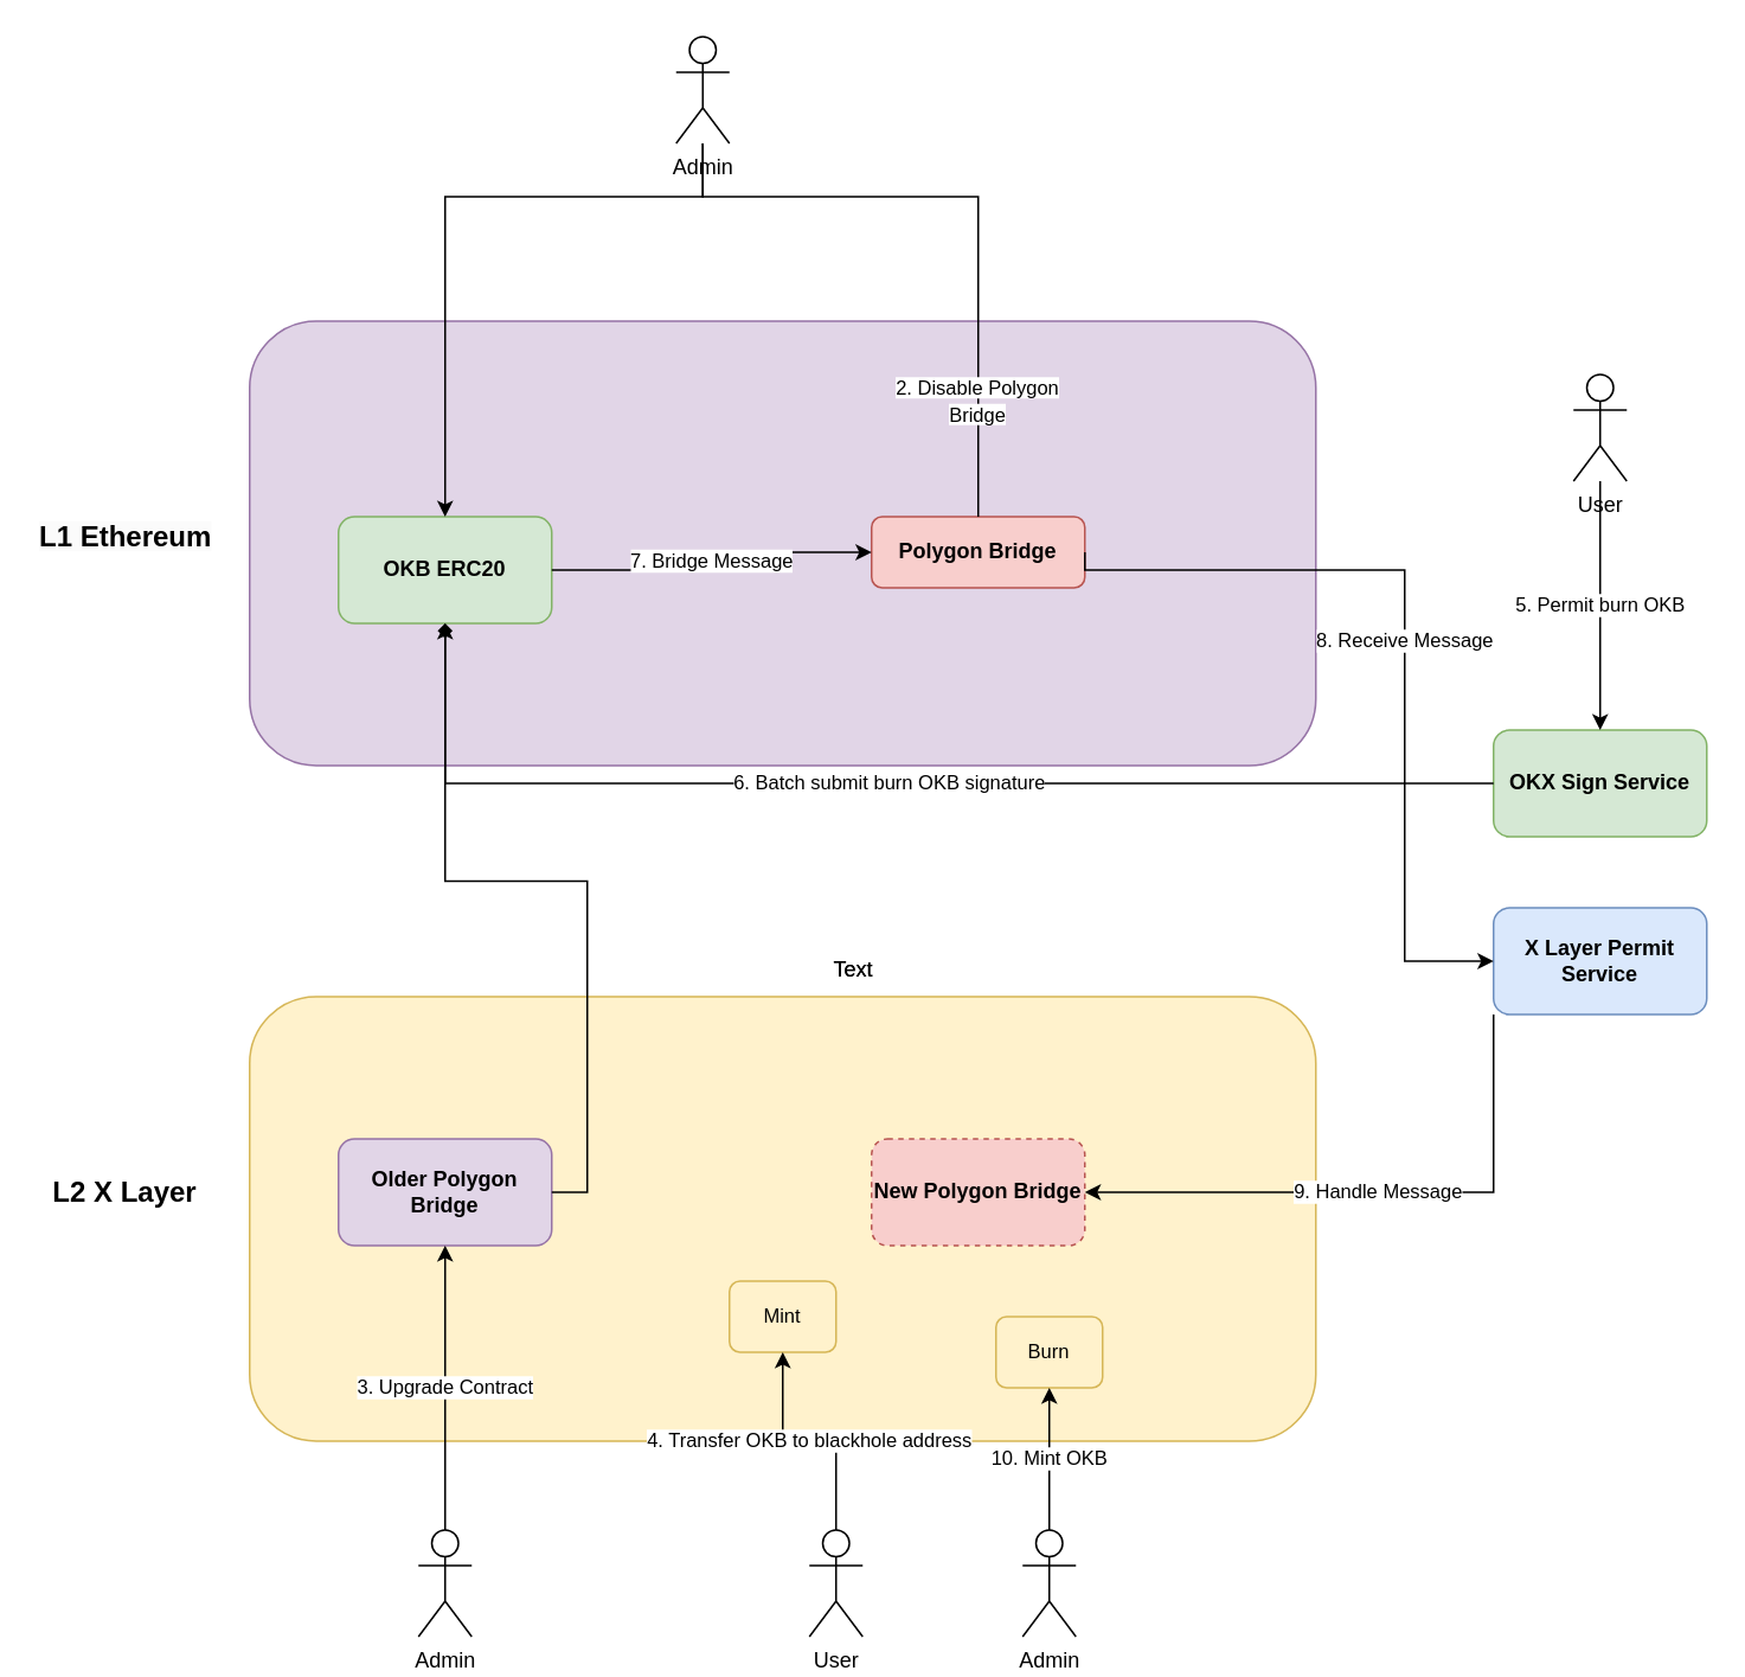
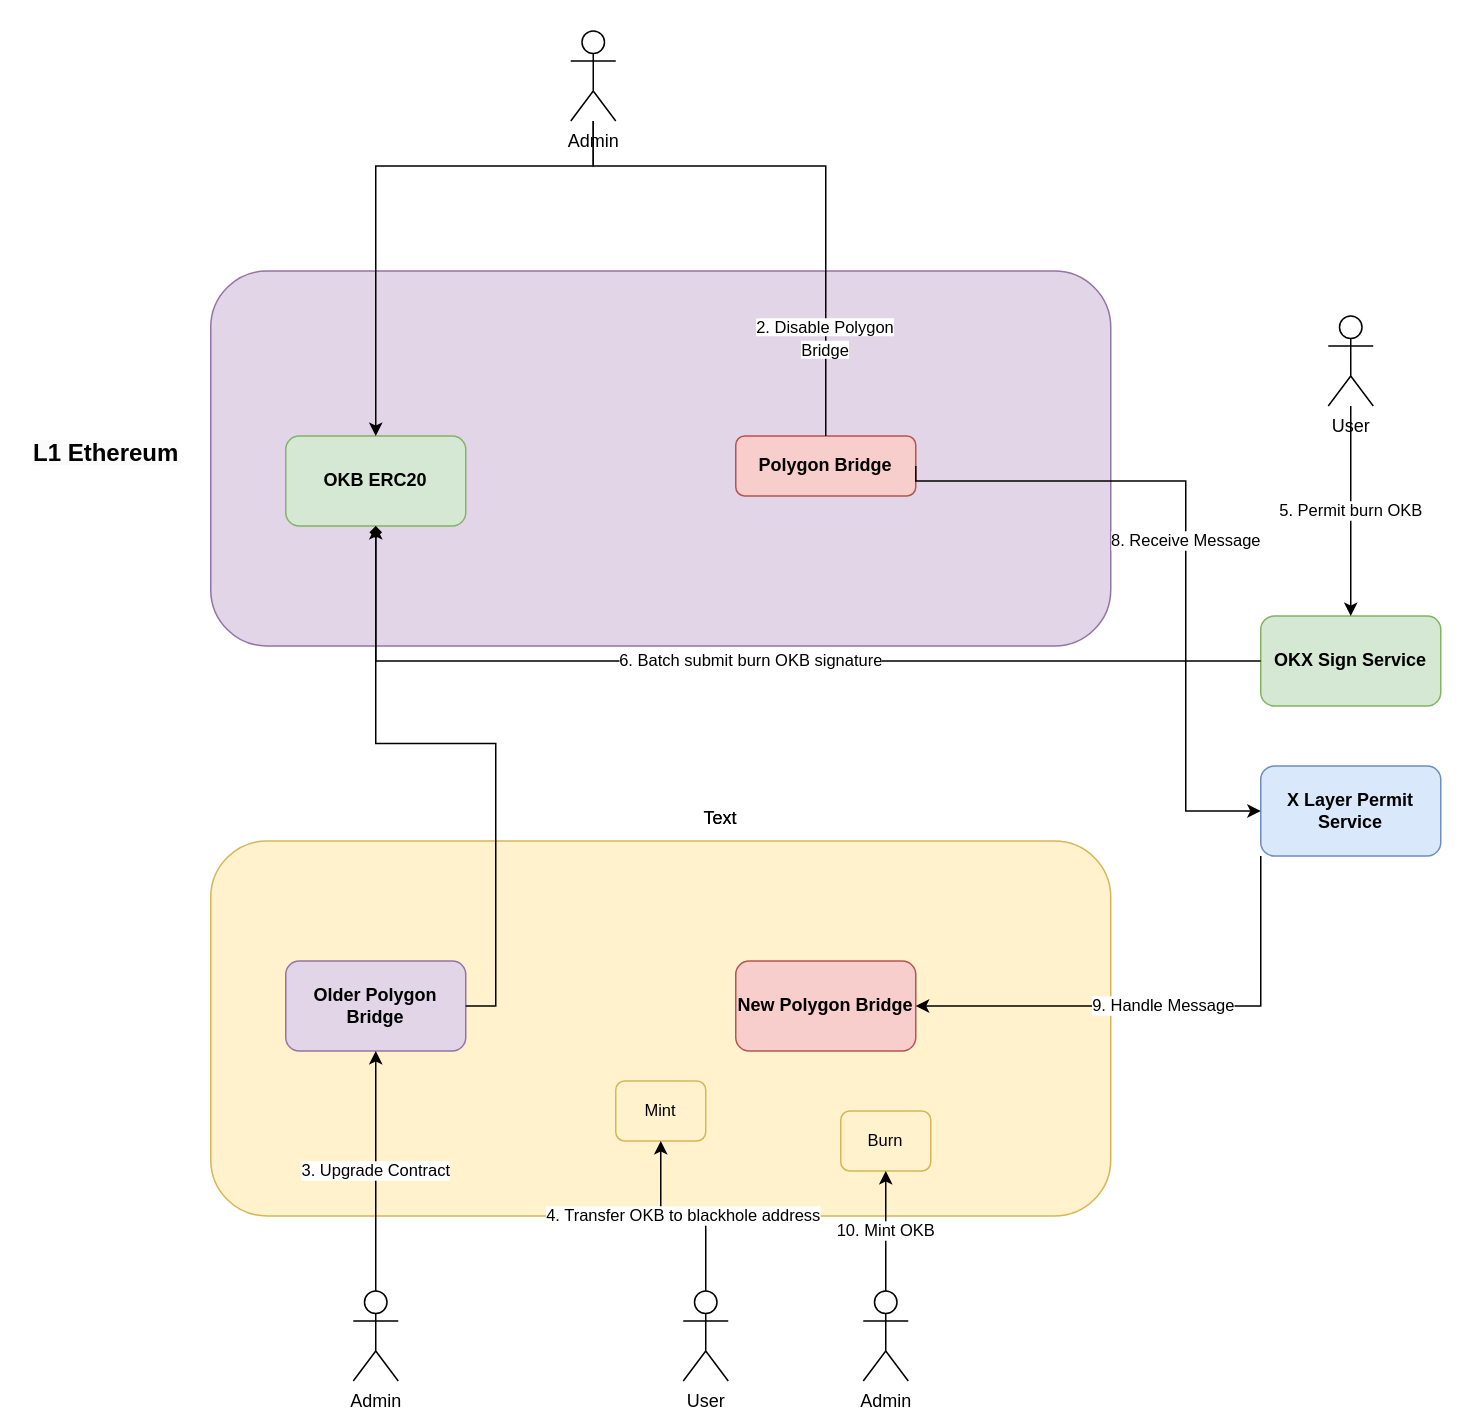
  <mxCell id="0" />
  <mxCell id="1" parent="0" />
  <mxCell id="2" value="" style="rounded=1;whiteSpace=wrap;html=1;fillColor=#e1d5e7;strokeColor=#9673a6;fontSize=16;fontStyle=1;verticalAlign=top;spacingTop=20;container=1;" parent="1" vertex="1"><mxGeometry x="140" y="180" width="600" height="250" as="geometry" /></mxCell>
  <mxCell id="3" value="" style="rounded=1;whiteSpace=wrap;html=1;fillColor=#fff2cc;strokeColor=#d6b656;fontSize=16;fontStyle=1;verticalAlign=top;spacingTop=20;container=1;" parent="1" vertex="1"><mxGeometry x="140" y="560" width="600" height="250" as="geometry" /></mxCell>
  <mxCell id="4" value="Mint" style="rounded=1;whiteSpace=wrap;html=1;fillColor=#fff2cc;strokeColor=#d6b656;strokeStyle=dashed;fontSize=11;" parent="3" vertex="1"><mxGeometry x="270" y="160" width="60" height="40" as="geometry" /></mxCell>
  <mxCell id="5" value="Admin" style="shape=umlActor;verticalLabelPosition=bottom;verticalAlign=top;html=1;outlineConnect=0;fillColor=#ffffff;" parent="1" vertex="1"><mxGeometry x="380" y="20" width="30" height="60" as="geometry" /></mxCell>
  <mxCell id="6" value="User" style="shape=umlActor;verticalLabelPosition=bottom;verticalAlign=top;html=1;outlineConnect=0;fillColor=#ffffff;" parent="1" vertex="1"><mxGeometry x="885" y="210" width="30" height="60" as="geometry" /></mxCell>
  <mxCell id="7" value="OKB ERC20" style="rounded=1;whiteSpace=wrap;html=1;fillColor=#d5e8d4;strokeColor=#82b366;fontSize=12;fontStyle=1;" parent="1" vertex="1"><mxGeometry x="190" y="290" width="120" height="60" as="geometry" /></mxCell>
  <mxCell id="8" value="Polygon Bridge" style="rounded=1;whiteSpace=wrap;html=1;fillColor=#f8cecc;strokeColor=#b85450;fontSize=12;fontStyle=1;" parent="1" vertex="1"><mxGeometry x="490" y="290" width="120" height="40" as="geometry" /></mxCell>
  <mxCell id="9" value="OKX Sign Service" style="rounded=1;whiteSpace=wrap;html=1;fillColor=#d5e8d4;strokeColor=#82b366;fontSize=12;fontStyle=1;" parent="1" vertex="1"><mxGeometry x="840" y="410" width="120" height="60" as="geometry" /></mxCell>
  <mxCell id="10" value="X Layer Permit Service" style="rounded=1;whiteSpace=wrap;html=1;fillColor=#dae8fc;strokeColor=#6c8ebf;fontSize=12;fontStyle=1;" parent="1" vertex="1"><mxGeometry x="840" y="510" width="120" height="60" as="geometry" /></mxCell>
  <mxCell id="11" value="Older Polygon Bridge" style="rounded=1;whiteSpace=wrap;html=1;fillColor=#e1d5e7;strokeColor=#9673a6;fontSize=12;fontStyle=1;" parent="1" vertex="1"><mxGeometry x="190" y="640" width="120" height="60" as="geometry" /></mxCell>
- <mxCell id="12" value="New Polygon Bridge" style="rounded=1;whiteSpace=wrap;html=1;fillColor=#f8cecc;strokeColor=#b85450;fontSize=12;fontStyle=1;dashed=1;" parent="1" vertex="1"><mxGeometry x="490" y="640" width="120" height="60" as="geometry" /></mxCell>
+ <mxCell id="12" value="New Polygon Bridge" style="rounded=1;whiteSpace=wrap;html=1;fillColor=#f8cecc;strokeColor=#b85450;fontSize=12;fontStyle=1;" parent="1" vertex="1"><mxGeometry x="490" y="640" width="120" height="60" as="geometry" /></mxCell>
  <mxCell id="13" value="Burn" style="rounded=1;whiteSpace=wrap;html=1;fillColor=#fff2cc;strokeColor=#d6b656;strokeStyle=dashed;fontSize=11;" parent="1" vertex="1"><mxGeometry x="560" y="740" width="60" height="40" as="geometry" /></mxCell>
  <mxCell id="14" value="Admin" style="shape=umlActor;verticalLabelPosition=bottom;verticalAlign=top;html=1;outlineConnect=0;fillColor=#ffffff;" parent="1" vertex="1"><mxGeometry x="235" y="860" width="30" height="60" as="geometry" /></mxCell>
  <mxCell id="15" value="User" style="shape=umlActor;verticalLabelPosition=bottom;verticalAlign=top;html=1;outlineConnect=0;fillColor=#ffffff;" parent="1" vertex="1"><mxGeometry x="455" y="860" width="30" height="60" as="geometry" /></mxCell>
  <mxCell id="16" value="Admin" style="shape=umlActor;verticalLabelPosition=bottom;verticalAlign=top;html=1;outlineConnect=0;fillColor=#ffffff;" parent="1" vertex="1"><mxGeometry x="575" y="860" width="30" height="60" as="geometry" /></mxCell>
  <mxCell id="17" value="" style="edgeStyle=orthogonalEdgeStyle;rounded=0;orthogonalLoop=1;jettySize=auto;html=1;exitX=0.5;exitY=1;exitDx=0;exitDy=0;entryX=0.5;entryY=0;entryDx=0;entryDy=0;labelBackgroundColor=#ffffff;" parent="1" source="5" target="7" edge="1"><mxGeometry relative="1" as="geometry"><Array as="points"><mxPoint x="250" y="110" /></Array></mxGeometry></mxCell>
  <mxCell id="18" value="3. Upgrade Contract" style="edgeStyle=orthogonalEdgeStyle;rounded=0;orthogonalLoop=1;jettySize=auto;html=1;exitX=0.5;exitY=0;exitDx=0;exitDy=0;entryX=0.5;entryY=1;entryDx=0;entryDy=0;labelBackgroundColor=#ffffff;" parent="1" source="14" target="11" edge="1"><mxGeometry relative="1" as="geometry" /></mxCell>
  <mxCell id="19" value="5. Permit burn OKB" style="edgeStyle=orthogonalEdgeStyle;rounded=0;orthogonalLoop=1;jettySize=auto;html=1;exitX=0.5;exitY=1;exitDx=0;exitDy=0;entryX=0.5;entryY=0;entryDx=0;entryDy=0;labelBackgroundColor=#ffffff;" parent="1" source="6" target="9" edge="1"><mxGeometry relative="1" as="geometry"><Array as="points"><mxPoint x="900" y="270" /></Array></mxGeometry></mxCell>
  <mxCell id="20" value="6. Batch submit burn OKB signature" style="edgeStyle=orthogonalEdgeStyle;rounded=0;orthogonalLoop=1;jettySize=auto;html=1;exitX=0;exitY=0.5;exitDx=0;exitDy=0;entryX=0.5;entryY=1;entryDx=0;entryDy=0;labelBackgroundColor=#ffffff;endArrow=diamond;" parent="1" source="9" target="7" edge="1"><mxGeometry relative="1" as="geometry"><Array as="points"><mxPoint x="250" y="440" /></Array></mxGeometry></mxCell>
- <mxCell id="21" value="7. Bridge Message" style="edgeStyle=orthogonalEdgeStyle;rounded=0;orthogonalLoop=1;jettySize=auto;html=1;exitX=1;exitY=0.5;exitDx=0;exitDy=0;entryX=0;entryY=0.5;entryDx=0;entryDy=0;strokeStyle=dashed;labelBackgroundColor=#ffffff;" parent="1" source="7" target="8" edge="1"><mxGeometry relative="1" as="geometry" /></mxCell>
  <mxCell id="22" value="8. Receive Message" style="edgeStyle=orthogonalEdgeStyle;rounded=0;orthogonalLoop=1;jettySize=auto;html=1;exitX=1;exitY=0.5;exitDx=0;exitDy=0;entryX=0;entryY=0.5;entryDx=0;entryDy=0;labelBackgroundColor=#ffffff;" parent="1" source="8" target="10" edge="1"><mxGeometry relative="1" as="geometry"><Array as="points"><mxPoint x="790" y="320" /><mxPoint x="790" y="540" /></Array></mxGeometry></mxCell>
  <mxCell id="23" value="9. Handle Message" style="edgeStyle=orthogonalEdgeStyle;rounded=0;orthogonalLoop=1;jettySize=auto;html=1;exitX=0;exitY=1;exitDx=0;exitDy=0;entryX=1;entryY=0.5;entryDx=0;entryDy=0;labelBackgroundColor=#ffffff;" parent="1" source="10" target="12" edge="1"><mxGeometry relative="1" as="geometry" /></mxCell>
  <mxCell id="24" value="4. Transfer OKB to blackhole address" style="edgeStyle=orthogonalEdgeStyle;rounded=0;orthogonalLoop=1;jettySize=auto;html=1;exitX=0.5;exitY=0;exitDx=0;exitDy=0;entryX=0.5;entryY=1;entryDx=0;entryDy=0;labelBackgroundColor=#ffffff;" parent="1" source="15" target="4" edge="1"><mxGeometry relative="1" as="geometry" /></mxCell>
  <mxCell id="25" value="10. Mint OKB" style="edgeStyle=orthogonalEdgeStyle;rounded=0;orthogonalLoop=1;jettySize=auto;html=1;exitX=0.5;exitY=0;exitDx=0;exitDy=0;entryX=0.5;entryY=1;entryDx=0;entryDy=0;labelBackgroundColor=#ffffff;" parent="1" source="16" target="13" edge="1"><mxGeometry relative="1" as="geometry" /></mxCell>
  <mxCell id="26" value="" style="edgeStyle=orthogonalEdgeStyle;rounded=0;orthogonalLoop=1;jettySize=auto;html=1;exitX=1;exitY=0.5;exitDx=0;exitDy=0;strokeStyle=dashed;" parent="1" source="11" target="7" edge="1"><mxGeometry relative="1" as="geometry" /></mxCell>
  <mxCell id="27" value="&lt;meta charset=&quot;utf-8&quot;&gt;&lt;span style=&quot;color: rgb(0, 0, 0); font-family: Helvetica; font-size: 16px; font-style: normal; font-variant-ligatures: normal; font-variant-caps: normal; font-weight: 700; letter-spacing: normal; orphans: 2; text-align: center; text-indent: 0px; text-transform: none; widows: 2; word-spacing: 0px; -webkit-text-stroke-width: 0px; background-color: rgb(251, 251, 251); text-decoration-thickness: initial; text-decoration-style: initial; text-decoration-color: initial; float: none; display: inline !important;&quot;&gt;L1 Ethereum&lt;/span&gt;" style="text;whiteSpace=wrap;html=1;" parent="1" vertex="1"><mxGeometry x="20" y="285" width="130" height="40" as="geometry" /></mxCell>
- <mxCell id="28" value="&lt;span style=&quot;font-size: 16px; font-weight: 700;&quot;&gt;L2 X Layer&lt;/span&gt;" style="text;html=1;strokeColor=none;fillColor=none;align=center;verticalAlign=middle;whiteSpace=wrap;rounded=0;" parent="1" vertex="1"><mxGeometry x="20" y="655" width="100" height="30" as="geometry" /></mxCell>
  <mxCell id="29" value="Text" style="text;html=1;strokeColor=none;fillColor=none;align=center;verticalAlign=middle;whiteSpace=wrap;rounded=0;" parent="1" vertex="1"><mxGeometry x="450" y="530" width="60" height="30" as="geometry" /></mxCell>
  <mxCell id="30" value="Text" style="text;html=1;strokeColor=none;fillColor=none;align=center;verticalAlign=middle;whiteSpace=wrap;rounded=0;" parent="1" vertex="1"><mxGeometry x="450" y="530" width="60" height="30" as="geometry" /></mxCell>
  <mxCell id="31" value="" style="edgeStyle=orthogonalEdgeStyle;rounded=0;orthogonalLoop=1;jettySize=auto;html=1;exitX=0.5;exitY=1;exitDx=0;exitDy=0;labelBackgroundColor=#ffffff;endArrow=none;" parent="1" source="5" target="8" edge="1"><mxGeometry relative="1" as="geometry"><Array as="points"><mxPoint x="550" y="110" /></Array><mxPoint x="455" y="110" as="sourcePoint" /><mxPoint x="550" y="290" as="targetPoint" /></mxGeometry></mxCell>
  <mxCell id="32" value="&lt;span style=&quot;font-size: 11px; background-color: rgb(255, 255, 255);&quot;&gt;2. Disable Polygon Bridge&lt;/span&gt;" style="text;html=1;strokeColor=none;fillColor=none;align=center;verticalAlign=middle;whiteSpace=wrap;rounded=0;" parent="1" vertex="1"><mxGeometry x="500" y="210" width="100" height="30" as="geometry" /></mxCell>
